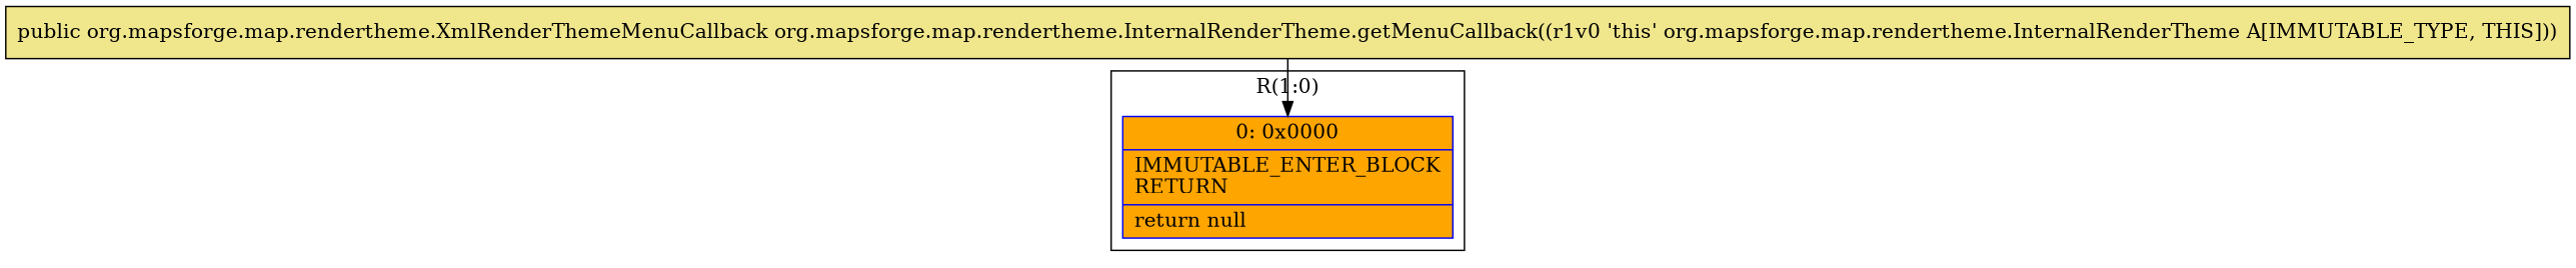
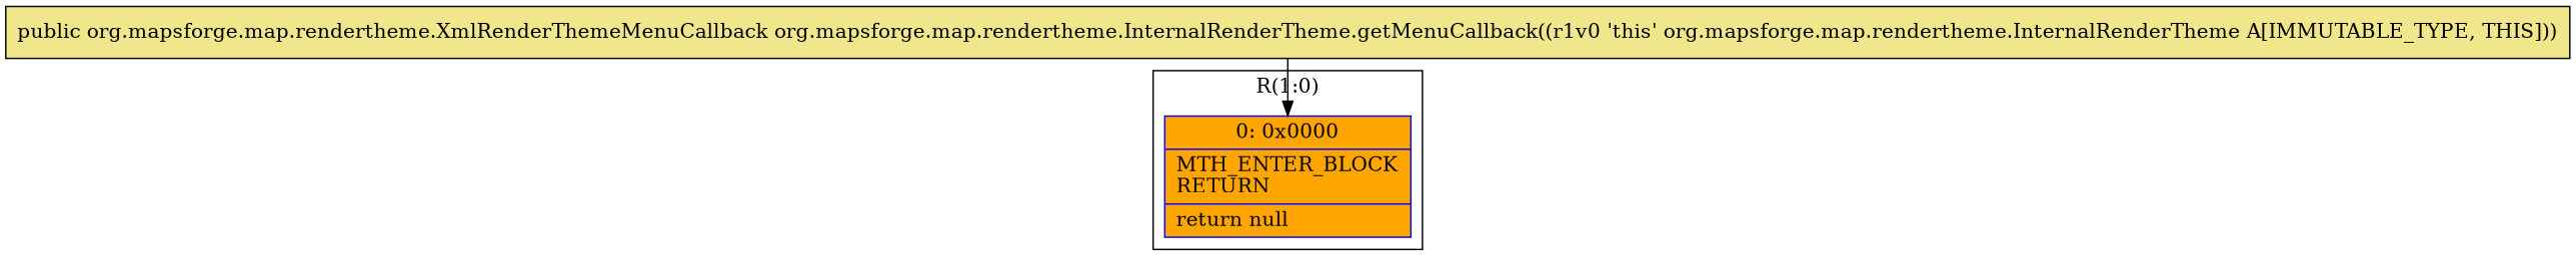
  digraph {
    node [shape=record style=filled]
-   n1 [color=blue label="{0\:\ 0x0000|IMMUTABLE_ENTER_BLOCK\lRETURN\l|return null\l}" fillcolor=orange]
+   n1 [color=blue label="{0\:\ 0x0000|MTH_ENTER_BLOCK\lRETURN\l|return null\l}" fillcolor=orange]
    n2 [label="{public org.mapsforge.map.rendertheme.XmlRenderThemeMenuCallback org.mapsforge.map.rendertheme.InternalRenderTheme.getMenuCallback((r1v0 'this' org.mapsforge.map.rendertheme.InternalRenderTheme A[IMMUTABLE_TYPE, THIS])) }" fillcolor=khaki]
    subgraph cluster_1 {
      label="R(1:0)"
      n1
    }
    n2 -> n1
  }
